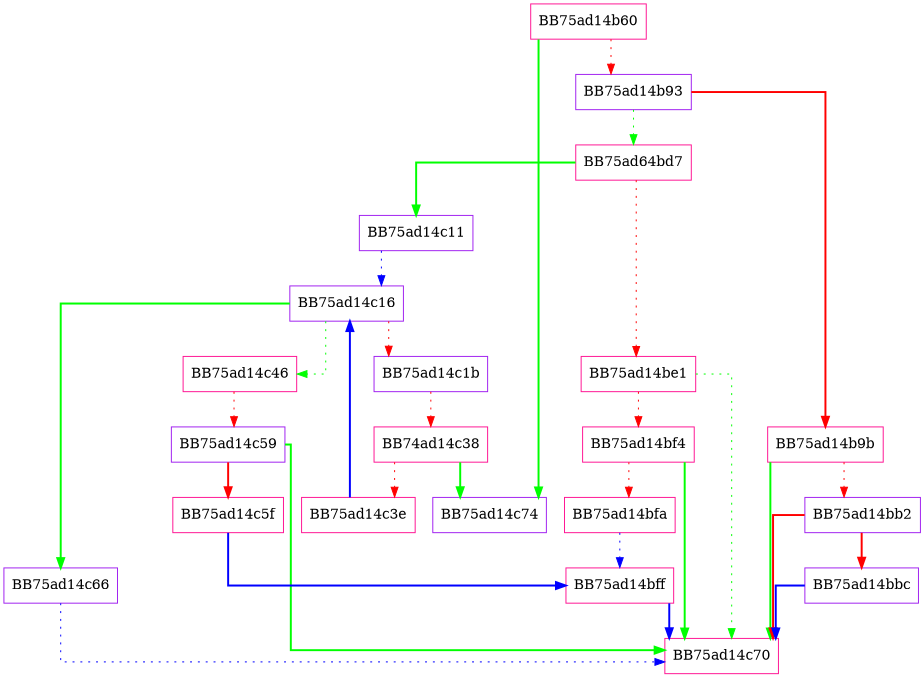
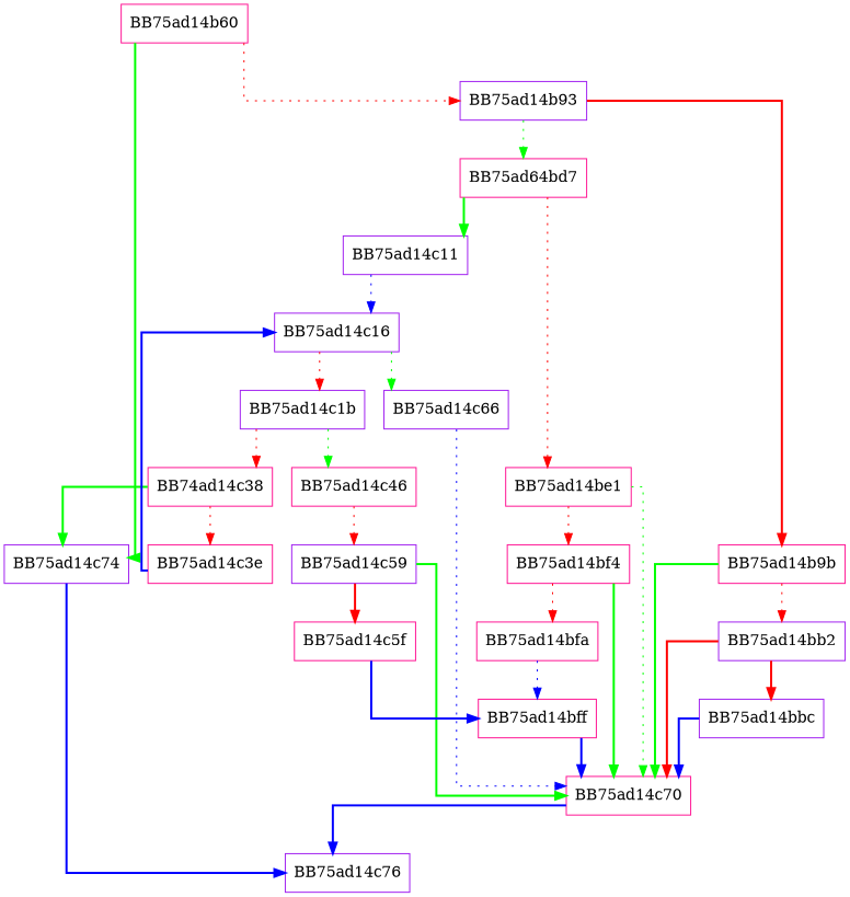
  digraph {
    splines=ortho
    node [color=deeppink shape=box]
    edge [color=red style=bold]
    BB75ad14c74 [color=purple]
    BB75ad14b60
    BB75ad14b93 [color=purple]
+   BB75ad14c76 [color=purple]
    n5 [label=BB75ad64bd7]
    BB75ad14b9b
    BB75ad14c11 [color=purple]
    BB75ad14be1
    BB75ad14c70
    BB75ad14bb2 [color=purple]
    BB75ad14c16 [color=purple]
    BB75ad14bf4
    BB75ad14bbc [color=purple]
    BB75ad14c66 [color=purple]
    BB75ad14c1b [color=purple]
    BB75ad14bfa
    BB75ad14bff
    BB75ad14c46
    n19 [label=BB74ad14c38]
    BB75ad14c59 [color=purple]
    BB75ad14c3e
    BB75ad14c5f
+   BB75ad14c74 -> BB75ad14c76 [color=blue]
    BB75ad14b60 -> BB75ad14c74 [color=green]
    BB75ad14b60 -> BB75ad14b93 [style=dotted]
    BB75ad14b93 -> n5 [color=green style=dotted]
    BB75ad14b93 -> BB75ad14b9b
    n5 -> BB75ad14c11 [color=green]
    n5 -> BB75ad14be1 [style=dotted]
    BB75ad14b9b -> BB75ad14c70 [color=green]
    BB75ad14b9b -> BB75ad14bb2 [style=dotted]
    BB75ad14c11 -> BB75ad14c16 [color=blue style=dotted]
    BB75ad14be1 -> BB75ad14c70 [color=green style=dotted]
    BB75ad14be1 -> BB75ad14bf4 [style=dotted]
+   BB75ad14c70 -> BB75ad14c76 [color=blue]
    BB75ad14bb2 -> BB75ad14c70
    BB75ad14bb2 -> BB75ad14bbc
-   BB75ad14c16 -> BB75ad14c66 [color=green]
+   BB75ad14c16 -> BB75ad14c66 [color=green style=dotted]
    BB75ad14c16 -> BB75ad14c1b [style=dotted]
    BB75ad14bf4 -> BB75ad14c70 [color=green]
    BB75ad14bf4 -> BB75ad14bfa [style=dotted]
    BB75ad14bbc -> BB75ad14c70 [color=blue]
    BB75ad14c66 -> BB75ad14c70 [color=blue style=dotted]
-   BB75ad14c16 -> BB75ad14c46 [color=green style=dotted]
+   BB75ad14c1b -> BB75ad14c46 [color=green style=dotted]
    BB75ad14c1b -> n19 [style=dotted]
    BB75ad14bfa -> BB75ad14bff [color=blue style=dotted]
    BB75ad14bff -> BB75ad14c70 [color=blue]
    BB75ad14c46 -> BB75ad14c59 [style=dotted]
    n19 -> BB75ad14c74 [color=green]
    n19 -> BB75ad14c3e [style=dotted]
    BB75ad14c59 -> BB75ad14c70 [color=green]
    BB75ad14c59 -> BB75ad14c5f
    BB75ad14c3e -> BB75ad14c16 [color=blue]
    BB75ad14c5f -> BB75ad14bff [color=blue]
  }
